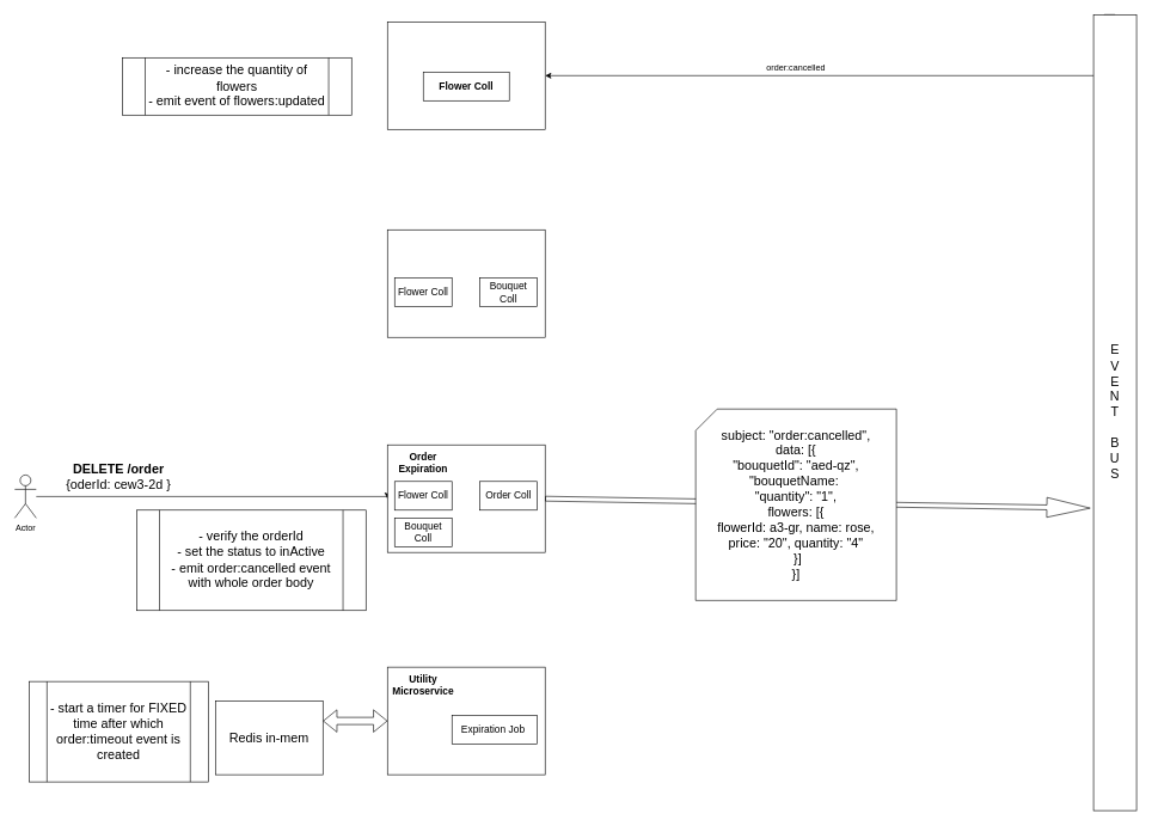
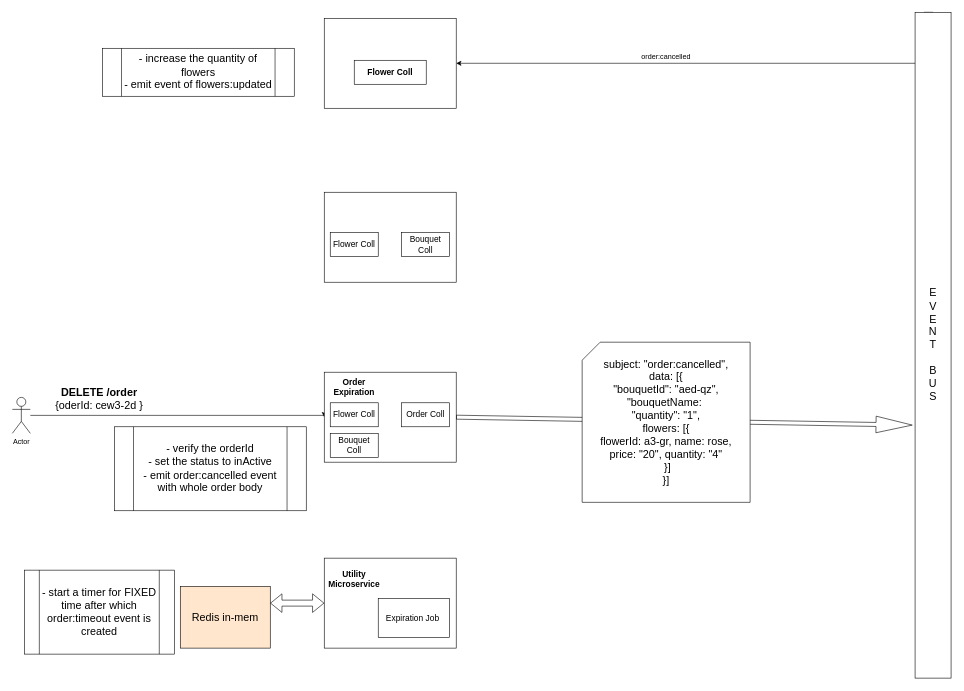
  <mxCell id="0" />
  <mxCell id="1" parent="0" />
  <mxCell id="2" style="edgeStyle=orthogonalEdgeStyle;rounded=0;orthogonalLoop=1;jettySize=auto;html=1;entryX=0;entryY=0.5;entryDx=0;entryDy=0;fontSize=12;" parent="1" source="3" target="9" edge="1"><mxGeometry relative="1" as="geometry"><Array as="points"><mxPoint x="540" y="692" /></Array></mxGeometry></mxCell>
  <mxCell id="3" value="Actor" style="shape=umlActor;verticalLabelPosition=bottom;verticalAlign=top;html=1;outlineConnect=0;" parent="1" vertex="1"><mxGeometry x="20" y="662" width="30" height="60" as="geometry" /></mxCell>
  <mxCell id="4" value="" style="rounded=0;whiteSpace=wrap;html=1;align=center;" parent="1" vertex="1"><mxGeometry x="540" y="30" width="220" height="150" as="geometry" /></mxCell>
  <mxCell id="5" value="&lt;b&gt;&lt;font style=&quot;font-size: 14px;&quot;&gt;Flower Coll&lt;/font&gt;&lt;/b&gt;" style="rounded=0;whiteSpace=wrap;html=1;" parent="1" vertex="1"><mxGeometry x="590" y="100" width="120" height="40" as="geometry" /></mxCell>
  <mxCell id="6" value="" style="rounded=0;whiteSpace=wrap;html=1;align=center;" parent="1" vertex="1"><mxGeometry x="540" y="320" width="220" height="150" as="geometry" /></mxCell>
  <mxCell id="7" value="&lt;font style=&quot;font-size: 14px;&quot;&gt;Flower Coll&lt;/font&gt;" style="rounded=0;whiteSpace=wrap;html=1;" parent="1" vertex="1"><mxGeometry x="550" y="387" width="80" height="40" as="geometry" /></mxCell>
  <mxCell id="8" value="&lt;font style=&quot;font-size: 14px;&quot;&gt;Bouquet Coll&lt;/font&gt;" style="rounded=0;whiteSpace=wrap;html=1;" parent="1" vertex="1"><mxGeometry x="669" y="387" width="80" height="40" as="geometry" /></mxCell>
  <mxCell id="9" value="" style="rounded=0;whiteSpace=wrap;html=1;align=center;" parent="1" vertex="1"><mxGeometry x="540" y="620" width="220" height="150" as="geometry" /></mxCell>
  <mxCell id="10" value="&lt;font style=&quot;font-size: 14px;&quot;&gt;&lt;b&gt;Order&lt;br&gt;Expiration&lt;/b&gt;&lt;/font&gt;" style="text;html=1;strokeColor=none;fillColor=none;align=center;verticalAlign=middle;whiteSpace=wrap;rounded=0;" parent="1" vertex="1"><mxGeometry x="560" y="630" width="60" height="30" as="geometry" /></mxCell>
  <mxCell id="11" value="&lt;font style=&quot;font-size: 14px;&quot;&gt;Flower Coll&lt;/font&gt;" style="rounded=0;whiteSpace=wrap;html=1;" parent="1" vertex="1"><mxGeometry x="550" y="671" width="80" height="40" as="geometry" /></mxCell>
  <mxCell id="12" value="&lt;font style=&quot;font-size: 14px;&quot;&gt;Order Coll&lt;/font&gt;" style="rounded=0;whiteSpace=wrap;html=1;" parent="1" vertex="1"><mxGeometry x="669" y="671" width="80" height="40" as="geometry" /></mxCell>
  <mxCell id="13" value="" style="rounded=0;whiteSpace=wrap;html=1;align=center;" parent="1" vertex="1"><mxGeometry x="540" y="930" width="220" height="150" as="geometry" /></mxCell>
- <mxCell id="14" value="&lt;b&gt;&lt;font style=&quot;font-size: 14px;&quot;&gt;Utility&lt;br&gt;Microservice&lt;/font&gt;&lt;/b&gt;" style="text;html=1;strokeColor=none;fillColor=none;align=center;verticalAlign=middle;whiteSpace=wrap;rounded=0;" parent="1" vertex="1"><mxGeometry x="560" y="940" width="60" height="30" as="geometry" /></mxCell>
- <mxCell id="15" value="&lt;font style=&quot;font-size: 14px;&quot;&gt;Expiration Job&amp;nbsp;&lt;/font&gt;" style="rounded=0;whiteSpace=wrap;html=1;" parent="1" vertex="1"><mxGeometry x="630" y="997" width="119" height="40" as="geometry" /></mxCell>
+ <mxCell id="14" value="&lt;b&gt;&lt;font style=&quot;font-size: 14px;&quot;&gt;Utility&lt;br&gt;Microservice&lt;/font&gt;&lt;/b&gt;" style="text;html=1;strokeColor=none;fillColor=none;align=center;verticalAlign=middle;whiteSpace=wrap;rounded=0;" parent="1" vertex="1"><mxGeometry x="560" y="950" width="60" height="30" as="geometry" /></mxCell>
+ <mxCell id="15" value="&lt;font style=&quot;font-size: 14px;&quot;&gt;Expiration Job&amp;nbsp;&lt;/font&gt;" style="rounded=0;whiteSpace=wrap;html=1;" parent="1" vertex="1"><mxGeometry x="630" y="997" width="119" height="65" as="geometry" /></mxCell>
  <mxCell id="16" style="edgeStyle=orthogonalEdgeStyle;rounded=0;orthogonalLoop=1;jettySize=auto;html=1;exitX=0.5;exitY=0;exitDx=0;exitDy=0;entryX=1;entryY=0.5;entryDx=0;entryDy=0;fontSize=18;" parent="1" source="17" target="4" edge="1"><mxGeometry relative="1" as="geometry"><Array as="points"><mxPoint x="1540" y="105" /></Array></mxGeometry></mxCell>
  <mxCell id="17" value="&lt;font style=&quot;font-size: 18px;&quot;&gt;E&lt;br&gt;V&lt;br&gt;E&lt;br&gt;N&lt;br&gt;T&lt;br&gt;&lt;br&gt;B&lt;br&gt;U&lt;br&gt;S&lt;/font&gt;" style="rounded=0;whiteSpace=wrap;html=1;" parent="1" vertex="1"><mxGeometry x="1525" y="20" width="60" height="1110" as="geometry" /></mxCell>
  <mxCell id="18" value="&lt;font style=&quot;&quot;&gt;&lt;font style=&quot;font-size: 18px;&quot;&gt;&lt;b&gt;DELETE /order&lt;/b&gt;&lt;br&gt;{oderId: cew3-2d }&lt;/font&gt;&lt;br&gt;&lt;/font&gt;" style="text;html=1;strokeColor=none;fillColor=none;align=center;verticalAlign=middle;whiteSpace=wrap;rounded=0;fontSize=12;" parent="1" vertex="1"><mxGeometry x="41" y="650" width="248" height="30" as="geometry" /></mxCell>
  <mxCell id="19" value="- verify the orderId&lt;br&gt;- set the status to inActive&lt;br&gt;- emit order:cancelled event with whole order body" style="shape=process;whiteSpace=wrap;html=1;backgroundOutline=1;fontSize=18;" parent="1" vertex="1"><mxGeometry x="190" y="711" width="320" height="140" as="geometry" /></mxCell>
  <mxCell id="20" value="" style="shape=flexArrow;endArrow=classic;html=1;rounded=0;fontSize=18;exitX=1;exitY=0.5;exitDx=0;exitDy=0;width=6.667;endSize=19.783;entryX=-0.071;entryY=0.62;entryDx=0;entryDy=0;entryPerimeter=0;" parent="1" source="9" target="17" edge="1"><mxGeometry width="50" height="50" relative="1" as="geometry"><mxPoint x="1040" y="350" as="sourcePoint" /><mxPoint x="1500" y="370" as="targetPoint" /></mxGeometry></mxCell>
  <mxCell id="21" value="subject: &quot;order:cancelled&quot;,&lt;br&gt;data: [{&lt;br&gt;&quot;bouquetId&quot;: &quot;aed-qz&quot;,&lt;br&gt;&quot;bouquetName:&amp;nbsp;&lt;br&gt;&quot;quantity&quot;: &quot;1&quot;,&lt;br&gt;flowers: [{&lt;br&gt;flowerId: a3-gr, name: rose,&lt;br&gt;price: &quot;20&quot;, quantity: &quot;4&quot;&lt;br&gt;&amp;nbsp;}]&lt;br&gt;}]" style="shape=card;whiteSpace=wrap;html=1;fontSize=18;" parent="1" vertex="1"><mxGeometry x="970" y="570" width="280" height="267" as="geometry" /></mxCell>
  <mxCell id="22" value="- increase the quantity of flowers&lt;br&gt;- emit event of flowers:updated" style="shape=process;whiteSpace=wrap;html=1;backgroundOutline=1;fontSize=18;" parent="1" vertex="1"><mxGeometry x="170" y="80" width="320" height="80" as="geometry" /></mxCell>
- <mxCell id="23" value="Redis in-mem" style="rounded=0;whiteSpace=wrap;html=1;fontSize=18;" parent="1" vertex="1"><mxGeometry x="300" y="977" width="150" height="103" as="geometry" /></mxCell>
+ <mxCell id="23" value="Redis in-mem" style="rounded=0;whiteSpace=wrap;html=1;fontSize=18;fillColor=#ffe6cc;" parent="1" vertex="1"><mxGeometry x="300" y="977" width="150" height="103" as="geometry" /></mxCell>
  <mxCell id="24" value="" style="shape=flexArrow;endArrow=classic;startArrow=classic;html=1;rounded=0;fontSize=18;entryX=0;entryY=0.5;entryDx=0;entryDy=0;" parent="1" target="13" edge="1"><mxGeometry width="100" height="100" relative="1" as="geometry"><mxPoint x="450" y="1005" as="sourcePoint" /><mxPoint x="840" y="770" as="targetPoint" /></mxGeometry></mxCell>
  <mxCell id="25" value="&lt;font style=&quot;font-size: 14px;&quot;&gt;Bouquet Coll&lt;/font&gt;" style="rounded=0;whiteSpace=wrap;html=1;" parent="1" vertex="1"><mxGeometry x="550" y="722" width="80" height="40" as="geometry" /></mxCell>
  <mxCell id="26" value="- start a timer for FIXED time after which order:timeout event is created" style="shape=process;whiteSpace=wrap;html=1;backgroundOutline=1;fontSize=18;" parent="1" vertex="1"><mxGeometry x="40" y="950" width="250" height="140" as="geometry" /></mxCell>
  <mxCell id="27" value="order:cancelled" style="text;html=1;strokeColor=none;fillColor=none;align=center;verticalAlign=middle;whiteSpace=wrap;rounded=0;" vertex="1" parent="1"><mxGeometry x="1080" y="80" width="60" height="30" as="geometry" /></mxCell>
